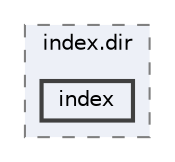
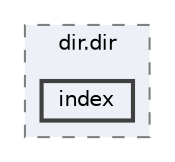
  digraph {
    compound=true
    n1 [color=grey25 fillcolor="#edf0f7" fontname=Helvetica fontsize=10 height=0.2 label=index shape=box style="filled,bold" width=0.4]
    subgraph cluster_1 {
      bgcolor="#edf0f7"
      fontname=Helvetica
      fontsize=10
-     label="index.dir"
+     label="dir.dir"
      pencolor=grey50
      style="filled,dashed"
      n1
    }
  }
